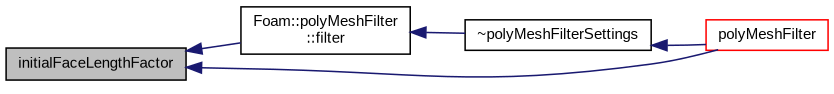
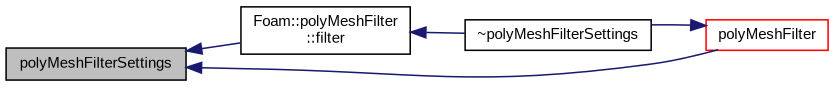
  digraph {
    fontname="Liberation Sans"
    rankdir=LR
    node [color=black fontname="Liberation Sans" fontsize=10 shape=record]
    edge [color=midnightblue dir=back fontname="Liberation Sans" fontsize=10 labelfontname=FreeSans labelfontsize=10 style=solid]
-   n1 [fillcolor=grey75 fontcolor=black height=0.2 label=initialFaceLengthFactor style=filled width=0.4]
+   n1 [fillcolor=grey75 fontcolor=black height=0.2 label=polyMeshFilterSettings style=filled width=0.4]
    n2 [height=0.2 label="Foam::polyMeshFilter\l::filter" width=0.4]
    n3 [color=red height=0.2 label=polyMeshFilter width=0.4]
    n4 [height=0.2 label="~polyMeshFilterSettings" width=0.4]
    n1 -> n2
    n1 -> n3
    n2 -> n4
-   n4 -> n3
+   n3 -> n4
  }
